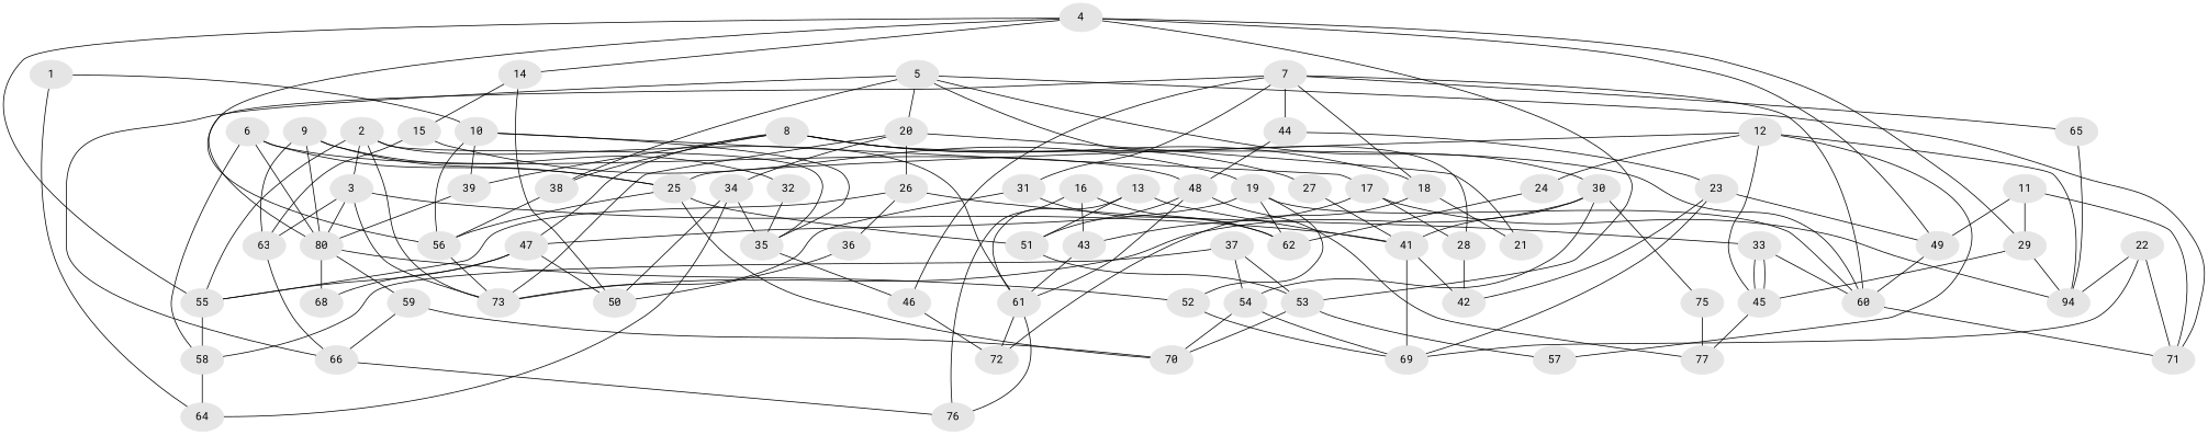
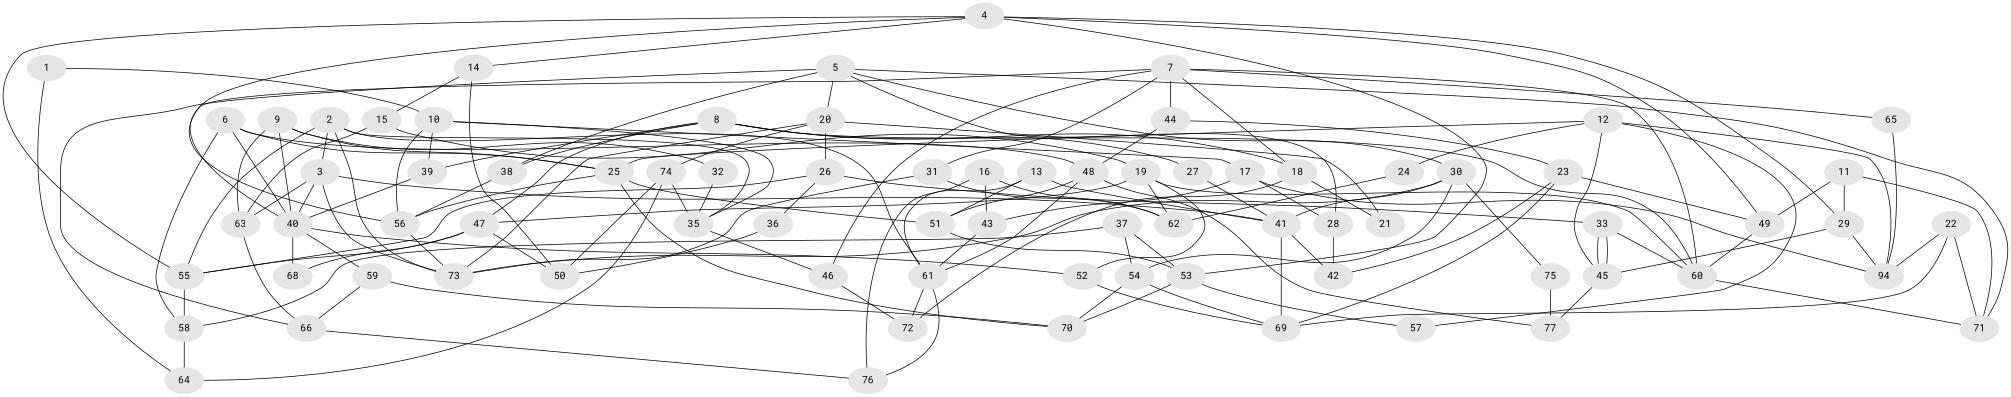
  graph {
    fontname="Roboto Mono"
    node [color=gray90 fontname="Roboto Mono" style=filled]
    edge [fontname="Roboto Mono"]
    1
    10
    64
    35
    56
    39
    17
    2
    3
    55
    61
    73
-   40 [label=80]
+   40
    41
    63
    46
    58
    76
    72
    52
    59
    68
    69
    42
    66
    4
    14
    29
    49
    53
    15
    50
    23
    45
    n35 [label=94]
    60
    57
    70
    5
    20
    28
    30
    38
    71
    21
    26
-   34
+   34 [label=74]
    54
    75
    6
    25
    48
    51
    77
    7
    18
    31
    44
    65
    62
    8
    27
    47
    9
    32
    43
    11
    12
    24
    13
    19
    16
    33
    36
    22
    37
    1 -- 10
    1 -- 64
    10 -- 35
    10 -- 56
    10 -- 39
    10 -- 17
    35 -- 46
    56 -- 73
    39 -- 40
    17 -- n35
    17 -- 28
    17 -- 43
    2 -- 35
    2 -- 3
    2 -- 55
    2 -- 61
    2 -- 73
    3 -- 73
    3 -- 40
    3 -- 41
    3 -- 63
    55 -- 58
    61 -- 76
    61 -- 72
    40 -- 52
    40 -- 59
    40 -- 68
    41 -- 69
    41 -- 42
    63 -- 66
    46 -- 72
    58 -- 64
    52 -- 69
    59 -- 66
    59 -- 70
    66 -- 76
    4 -- 56
    4 -- 55
    4 -- 14
    4 -- 29
    4 -- 49
    4 -- 53
    14 -- 15
    14 -- 50
    29 -- 45
    29 -- n35
    49 -- 60
    53 -- 57
    53 -- 70
    15 -- 63
    15 -- 19
    23 -- 69
    23 -- 42
    23 -- 49
    45 -- 77
    60 -- 71
    5 -- 66
    5 -- 20
    5 -- 28
    5 -- 30
    5 -- 38
    5 -- 71
    20 -- 73
    20 -- 21
    20 -- 26
    20 -- 34
    28 -- 42
    30 -- 73
    30 -- 41
    30 -- 54
    30 -- 75
    38 -- 56
    26 -- 55
    26 -- 33
    26 -- 36
    34 -- 64
    34 -- 35
    34 -- 50
    54 -- 69
    54 -- 70
    75 -- 77
    6 -- 40
    6 -- 58
    6 -- 25
    6 -- 48
    25 -- 56
    25 -- 70
    25 -- 51
    48 -- 61
    48 -- 51
    48 -- 77
    51 -- 53
    7 -- 40
    7 -- 46
    7 -- 60
    7 -- 18
    7 -- 31
    7 -- 44
    7 -- 65
    18 -- 72
    18 -- 21
    31 -- 73
    31 -- 62
    44 -- 23
    44 -- 48
    65 -- n35
    8 -- 39
    8 -- 60
    8 -- 38
    8 -- 18
    8 -- 27
    8 -- 47
    27 -- 41
    47 -- 55
    47 -- 68
    47 -- 50
    9 -- 40
    9 -- 63
    9 -- 25
    9 -- 32
    32 -- 35
    43 -- 61
    11 -- 29
    11 -- 49
    11 -- 71
    12 -- 45
    12 -- n35
    12 -- 57
    12 -- 25
    12 -- 24
    24 -- 62
    13 -- 61
    13 -- 41
    13 -- 51
    19 -- 52
    19 -- 60
    19 -- 62
    19 -- 47
    16 -- 76
    16 -- 62
    16 -- 43
    33 -- 45
    33 -- 45
    33 -- 60
    36 -- 50
    22 -- 69
    22 -- n35
    22 -- 71
    37 -- 58
    37 -- 53
    37 -- 54
  }
